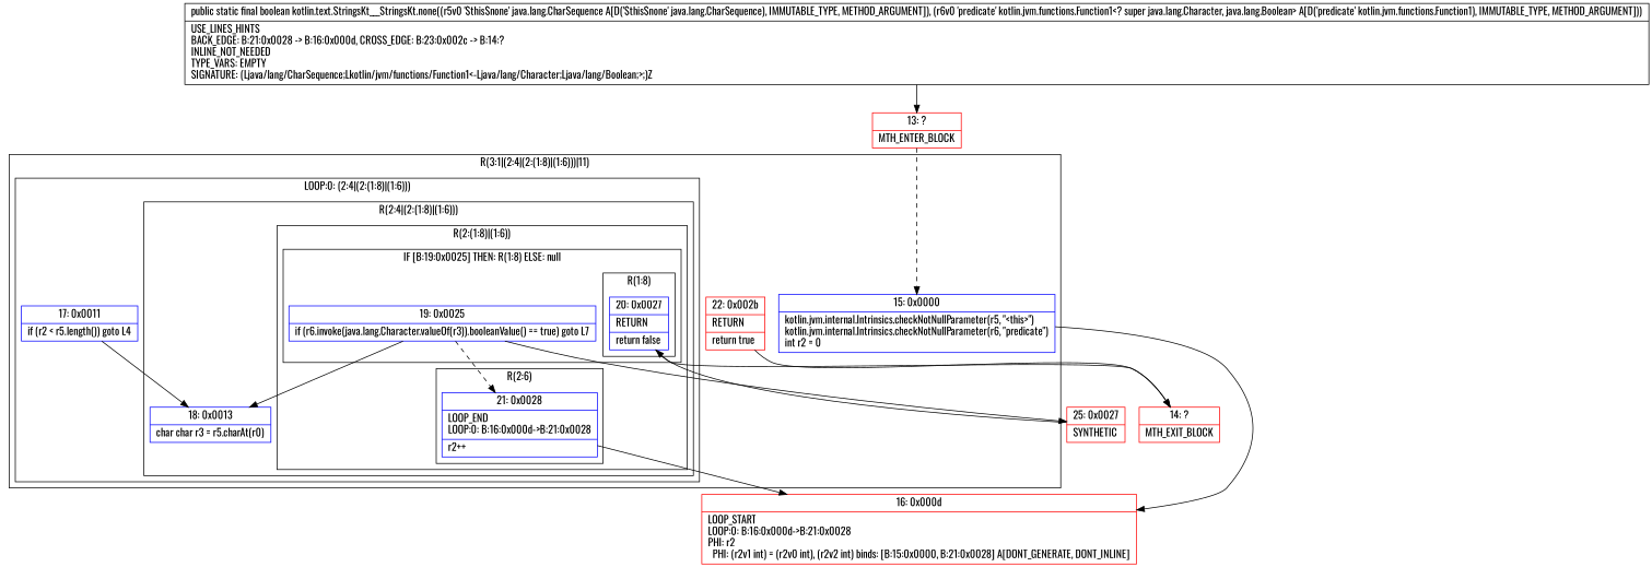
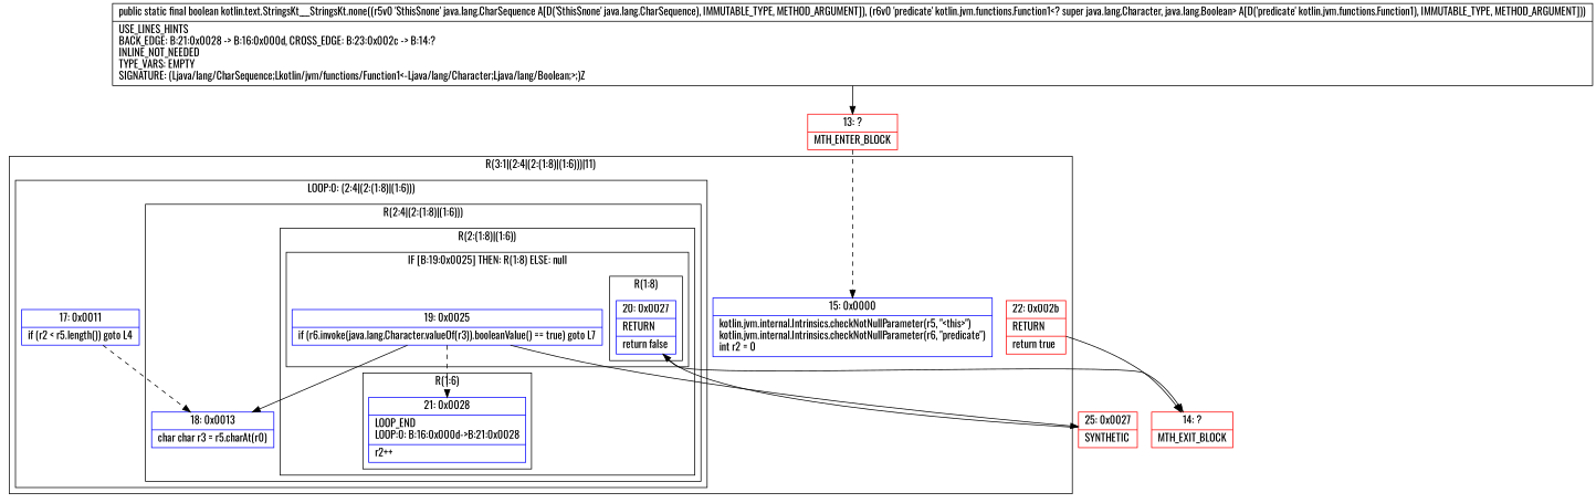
  digraph {
    fontname=Oswald
    node [color=blue fontname=Oswald shape=record]
    edge [fontname=Oswald]
    n1 [label="{20\:\ 0x0027|RETURN\l|return false\l}"]
    n2 [label="{19\:\ 0x0025|if (r6.invoke(java.lang.Character.valueOf(r3)).booleanValue() == true) goto L7\l}"]
    n3 [label="{21\:\ 0x0028|LOOP_END\lLOOP:0: B:16:0x000d\-\>B:21:0x0028\l|r2++\l}"]
    n4 [label="{18\:\ 0x0013|char char r3 = r5.charAt(r0)\l}"]
    n5 [label="{17\:\ 0x0011|if (r2 \< r5.length()) goto L4\l}"]
    n6 [label="{15\:\ 0x0000|kotlin.jvm.internal.Intrinsics.checkNotNullParameter(r5, \"\<this\>\")\lkotlin.jvm.internal.Intrinsics.checkNotNullParameter(r6, \"predicate\")\lint r2 = 0\l}"]
    n7 [color=red label="{22\:\ 0x002b|RETURN\l|return true\l}"]
    n8 [color=red label="{14\:\ ?|MTH_EXIT_BLOCK\l}"]
    n9 [color=red label="{25\:\ 0x0027|SYNTHETIC\l}"]
-   n10 [color=red label="{16\:\ 0x000d|LOOP_START\lLOOP:0: B:16:0x000d\-\>B:21:0x0028\lPHI: r2 \l  PHI: (r2v1 int) = (r2v0 int), (r2v2 int) binds: [B:15:0x0000, B:21:0x0028] A[DONT_GENERATE, DONT_INLINE]\l}"]
    n11 [color=red label="{13\:\ ?|MTH_ENTER_BLOCK\l}"]
    n12 [label="{public static final boolean kotlin.text.StringsKt___StringsKt.none((r5v0 '$this$none' java.lang.CharSequence A[D('$this$none' java.lang.CharSequence), IMMUTABLE_TYPE, METHOD_ARGUMENT]), (r6v0 'predicate' kotlin.jvm.functions.Function1\<? super java.lang.Character, java.lang.Boolean\> A[D('predicate' kotlin.jvm.functions.Function1), IMMUTABLE_TYPE, METHOD_ARGUMENT]))  | USE_LINES_HINTS\lBACK_EDGE: B:21:0x0028 \-\> B:16:0x000d, CROSS_EDGE: B:23:0x002c \-\> B:14:?\lINLINE_NOT_NEEDED\lTYPE_VARS: EMPTY\lSIGNATURE: (Ljava\/lang\/CharSequence;Lkotlin\/jvm\/functions\/Function1\<\-Ljava\/lang\/Character;Ljava\/lang\/Boolean;\>;)Z\l}" color=""]
    subgraph cluster_1 {
      label="R(3:1|(2:4|(2:(1:8)|(1:6)))|11)"
      n6
      n7
      subgraph cluster_2 {
        label="LOOP:0: (2:4|(2:(1:8)|(1:6)))"
        n5
        subgraph cluster_3 {
          label="R(2:4|(2:(1:8)|(1:6)))"
          n4
          subgraph cluster_4 {
            label="R(2:(1:8)|(1:6))"
            subgraph cluster_5 {
              label="IF [B:19:0x0025] THEN: R(1:8) ELSE: null"
              n2
              subgraph cluster_6 {
                label="R(1:8)"
                n1
              }
            }
            subgraph cluster_7 {
-             label="R(2:6)"
+             label="R(1:6)"
              n3
            }
          }
        }
      }
    }
    n1 -> n8
    n2 -> n3 [style=dashed]
    n2 -> n4
    n2 -> n9
-   n3 -> n10
-   n5 -> n4
-   n6 -> n10
+   n5 -> n4 [style=dashed]
    n7 -> n8
    n9 -> n1
    n11 -> n6 [style=dashed]
    n12 -> n11
  }
